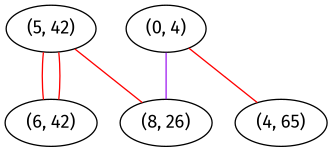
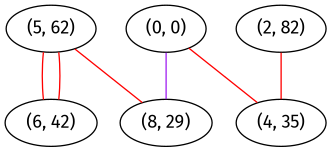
  graph {
    fontname="Fira Sans"
    node [fontname="Fira Sans"]
    edge [color=red fontname="Fira Sans" weight=1]
    n1 [label="(6, 42)"]
-   "(5, 62)" [label="(5, 42)"]
-   "(8, 26)"
-   "(0, 0)" [label="(0, 4)"]
-   "(4, 65)"
+   "(5, 62)"
+   "(8, 26)" [label="(8, 29)"]
+   "(0, 0)"
+   "(4, 65)" [label="(4, 35)"]
+   "(2, 82)"
    "(5, 62)" -- n1
    "(5, 62)" -- n1
    "(5, 62)" -- "(8, 26)"
    "(0, 0)" -- "(8, 26)" [color=purple weight=4]
    "(0, 0)" -- "(4, 65)"
+   "(2, 82)" -- "(4, 65)"
  }
